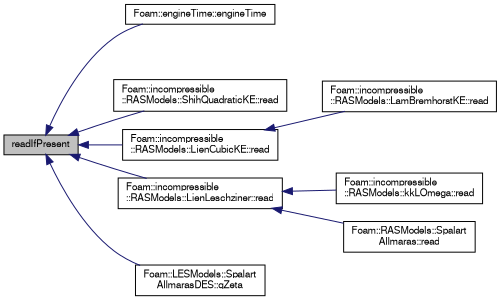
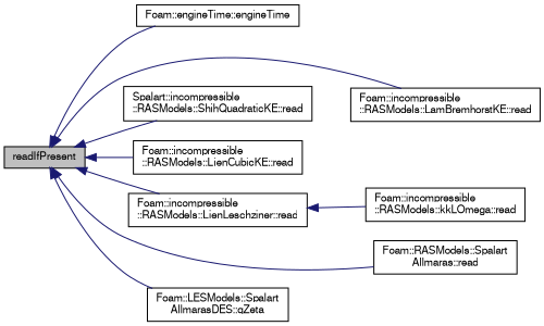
  digraph {
    rankdir=LR
    node [color=black fontname=FreeSans fontsize=10 shape=record]
    edge [color=midnightblue dir=back fontname=FreeSans fontsize=10 labelfontname=FreeSans labelfontsize=10 style=solid]
    n1 [fillcolor=grey75 fontcolor=black height=0.2 label=readIfPresent style=filled width=0.4]
    n2 [height=0.2 label="Foam::engineTime::engineTime" width=0.4]
    n3 [height=0.2 label="Foam::incompressible\l::RASModels::LamBremhorstKE::read" width=0.4]
-   n4 [height=0.2 label="Foam::incompressible\l::RASModels::ShihQuadraticKE::read" width=0.4]
+   n4 [height=0.2 label="Spalart::incompressible\l::RASModels::ShihQuadraticKE::read" width=0.4]
    n5 [height=0.2 label="Foam::incompressible\l::RASModels::LienLeschziner::read" width=0.4]
    n6 [height=0.2 label="Foam::incompressible\l::RASModels::LienCubicKE::read" width=0.4]
    n7 [height=0.2 label="Foam::RASModels::Spalart\lAllmaras::read" width=0.4]
    n8 [height=0.2 label="Foam::LESModels::Spalart\lAllmarasDES::qZeta" width=0.4]
    n9 [height=0.2 label="Foam::incompressible\l::RASModels::kkLOmega::read" width=0.4]
    n1 -> n2
-   n6 -> n3
+   n1 -> n3
    n1 -> n4
    n1 -> n5
    n1 -> n6
-   n5 -> n7
+   n1 -> n7
    n1 -> n8
    n5 -> n9
  }
